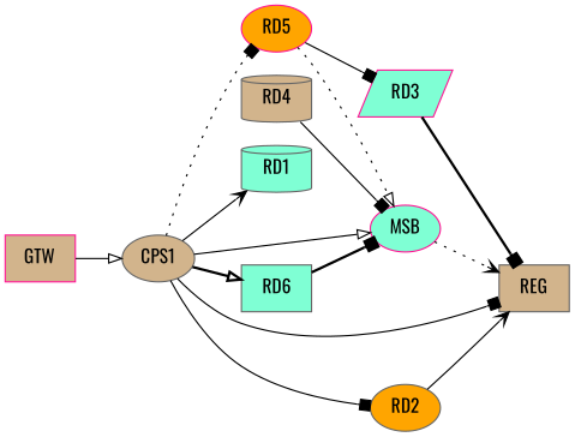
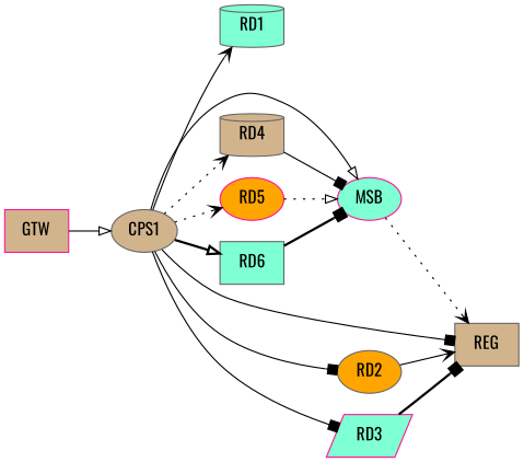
  strict digraph {
    fontname=Oswald
    rankdir=LR
    node [color=gray40 fillcolor=aquamarine fontname=Oswald shape=ellipse style=filled]
    edge [arrowhead=box fontname=Oswald style=solid]
    n1 [label=RD1 shape=cylinder]
    n2 [color=deeppink label=MSB]
    n3 [fillcolor=tan label=REG shape=box]
    n4 [fillcolor=orange label=RD2]
    n5 [color=deeppink label=RD3 shape=parallelogram]
    n6 [fillcolor=tan label=RD4 shape=cylinder]
    n7 [color=deeppink fillcolor=orange label=RD5]
    n8 [label=RD6 shape=box]
    n9 [fillcolor=tan label=CPS1]
    n10 [color=deeppink fillcolor=tan label=GTW shape=box]
    n2 -> n3 [arrowhead=vee style=dotted]
    n4 -> n3 [arrowhead=vee]
    n5 -> n3 [style=bold]
    n6 -> n2
    n7 -> n2 [arrowhead=onormal style=dotted]
    n8 -> n2 [style=bold]
    n9 -> n1 [arrowhead=vee]
    n9 -> n2 [arrowhead=onormal]
    n9 -> n3
    n9 -> n4
-   n7 -> n5
-   n9 -> n7 [style=dotted]
+   n9 -> n5
+   n9 -> n6 [arrowhead=vee style=dotted]
+   n9 -> n7 [arrowhead=vee style=dotted]
    n9 -> n8 [arrowhead=onormal style=bold]
    n10 -> n9 [arrowhead=onormal]
  }
